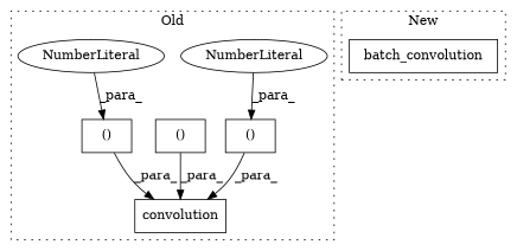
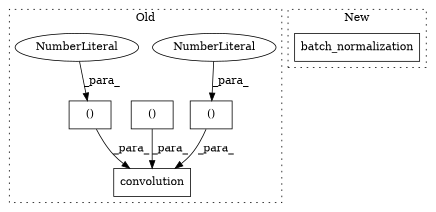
  digraph {
    node [a=106 l=15 s=9411 shape=box]
    n1 [label="()"]
    n2 [a=32 l="12,1" label=convolution s="9348,9469"]
    n3 [label="()" s=9387]
    n4 [a=34 l=1 label=NumberLiteral s=9401 shape=ellipse]
    n5 [label="()" s=9435]
    n6 [a=34 l=1 label=NumberLiteral shape=ellipse]
-   n7 [a=32 l="20,1" label=batch_convolution s="9353,9376"]
+   n7 [a=32 l="20,1" label=batch_normalization s="9353,9376"]
    subgraph cluster_1 {
      label=Old
      style=dotted
      n1
      n2
      n3
      n4
      n5
      n6
    }
    subgraph cluster_2 {
      label=New
      style=dotted
      n7
    }
    n1 -> n2 [label=_para_]
    n3 -> n2 [label=_para_]
    n4 -> n3 [label=_para_]
    n5 -> n2 [label=_para_]
    n6 -> n1 [label=_para_]
  }
